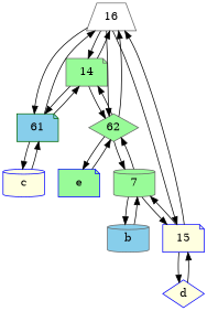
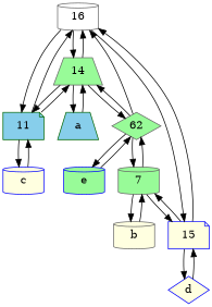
  digraph {
    node [color=gray40 fillcolor=palegreen shape=note style=filled]
-   16 [fillcolor=white shape=trapezium]
-   14
-   11 [color=darkgreen fillcolor=skyblue label=61]
+   16 [fillcolor=white shape=cylinder]
+   14 [shape=trapezium]
+   a [color=darkgreen fillcolor=skyblue shape=trapezium]
+   11 [color=darkgreen fillcolor=skyblue]
    n5 [label=62 shape=diamond]
    15 [color=blue fillcolor=lightyellow]
    c [color=blue fillcolor=lightyellow shape=cylinder]
-   e [color=blue]
+   e [color=blue shape=cylinder]
    7 [shape=cylinder]
    d [color=blue fillcolor=lightyellow shape=diamond]
-   b [fillcolor=skyblue shape=cylinder]
+   b [fillcolor=lightyellow shape=cylinder]
    16 -> 14
    16 -> 11
-   16 -> n5
    16 -> 15
    14 -> 16
+   14 -> a
    14 -> 11
    14 -> n5
+   a -> 14
    11 -> 16
    11 -> 14
    11 -> c
    n5 -> 16
    n5 -> 14
    n5 -> e
    n5 -> 7
    15 -> 16
    15 -> 7
    15 -> d
    c -> 11
    e -> n5
    7 -> n5
    7 -> 15
    7 -> b
    d -> 15
    b -> 7
  }
